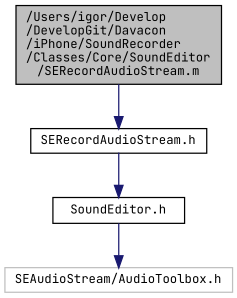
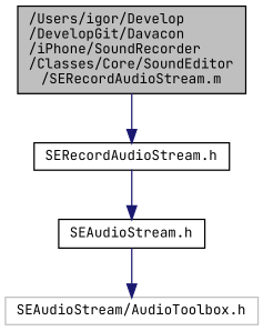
  digraph {
    fontname="JetBrains Mono"
    node [color=black fillcolor=white fontname="JetBrains Mono" fontsize=10 shape=record style=filled]
    edge [color=midnightblue fontname="JetBrains Mono" fontsize=10 labelfontname=Helvetica labelfontsize=10 style=solid]
    n1 [fillcolor=grey75 fontcolor=black height=0.2 label="/Users/igor/Develop\l/DevelopGit/Davacon\l/iPhone/SoundRecorder\l/Classes/Core/SoundEditor\l/SERecordAudioStream.m" width=0.4]
    n2 [height=0.2 label="SERecordAudioStream.h" width=0.4]
-   n3 [height=0.2 label="SoundEditor.h" width=0.4]
+   n3 [height=0.2 label="SEAudioStream.h" width=0.4]
    n4 [color=grey75 height=0.2 label="SEAudioStream/AudioToolbox.h" width=0.4]
    n1 -> n2
    n2 -> n3
    n3 -> n4
  }
